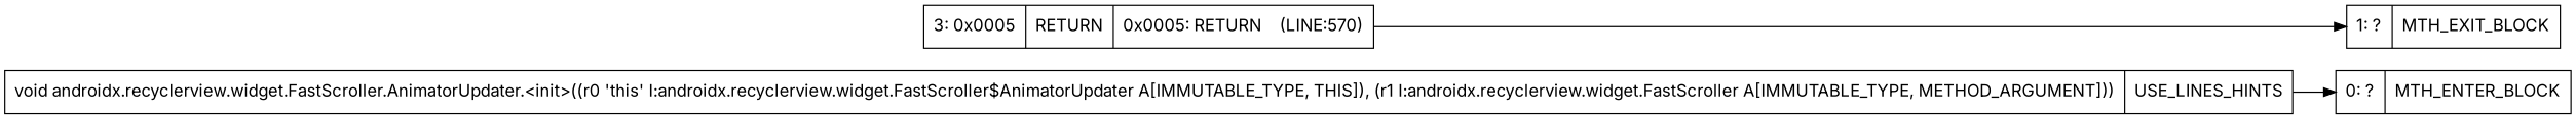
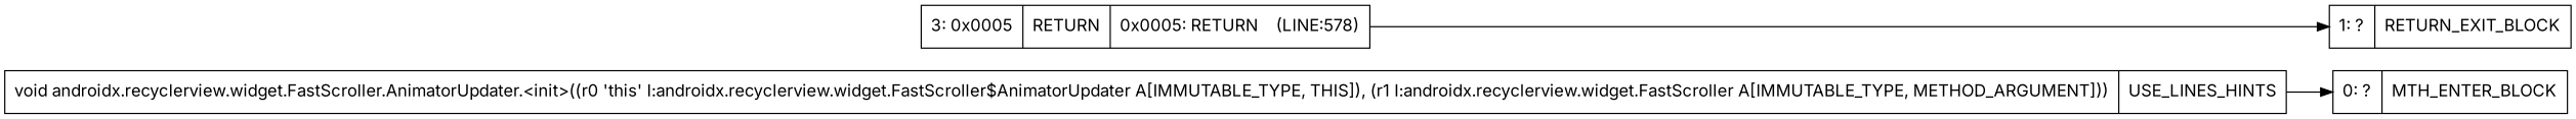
  digraph {
    fontname=Inter
    rankdir=LR
    node [fontname=Inter shape=record]
    edge [fontname=Inter]
    n1 [label="{0\:\ ?|MTH_ENTER_BLOCK\l}"]
-   n2 [label="{3\:\ 0x0005|RETURN\l|0x0005: RETURN    (LINE:570)\l}"]
-   n3 [label="{1\:\ ?|MTH_EXIT_BLOCK\l}"]
+   n2 [label="{3\:\ 0x0005|RETURN\l|0x0005: RETURN    (LINE:578)\l}"]
+   n3 [label="{1\:\ ?|RETURN_EXIT_BLOCK\l}"]
    n4 [label="{void androidx.recyclerview.widget.FastScroller.AnimatorUpdater.\<init\>((r0 'this' I:androidx.recyclerview.widget.FastScroller$AnimatorUpdater A[IMMUTABLE_TYPE, THIS]), (r1 I:androidx.recyclerview.widget.FastScroller A[IMMUTABLE_TYPE, METHOD_ARGUMENT]))  | USE_LINES_HINTS\l}"]
    n2 -> n3
    n4 -> n1
  }
